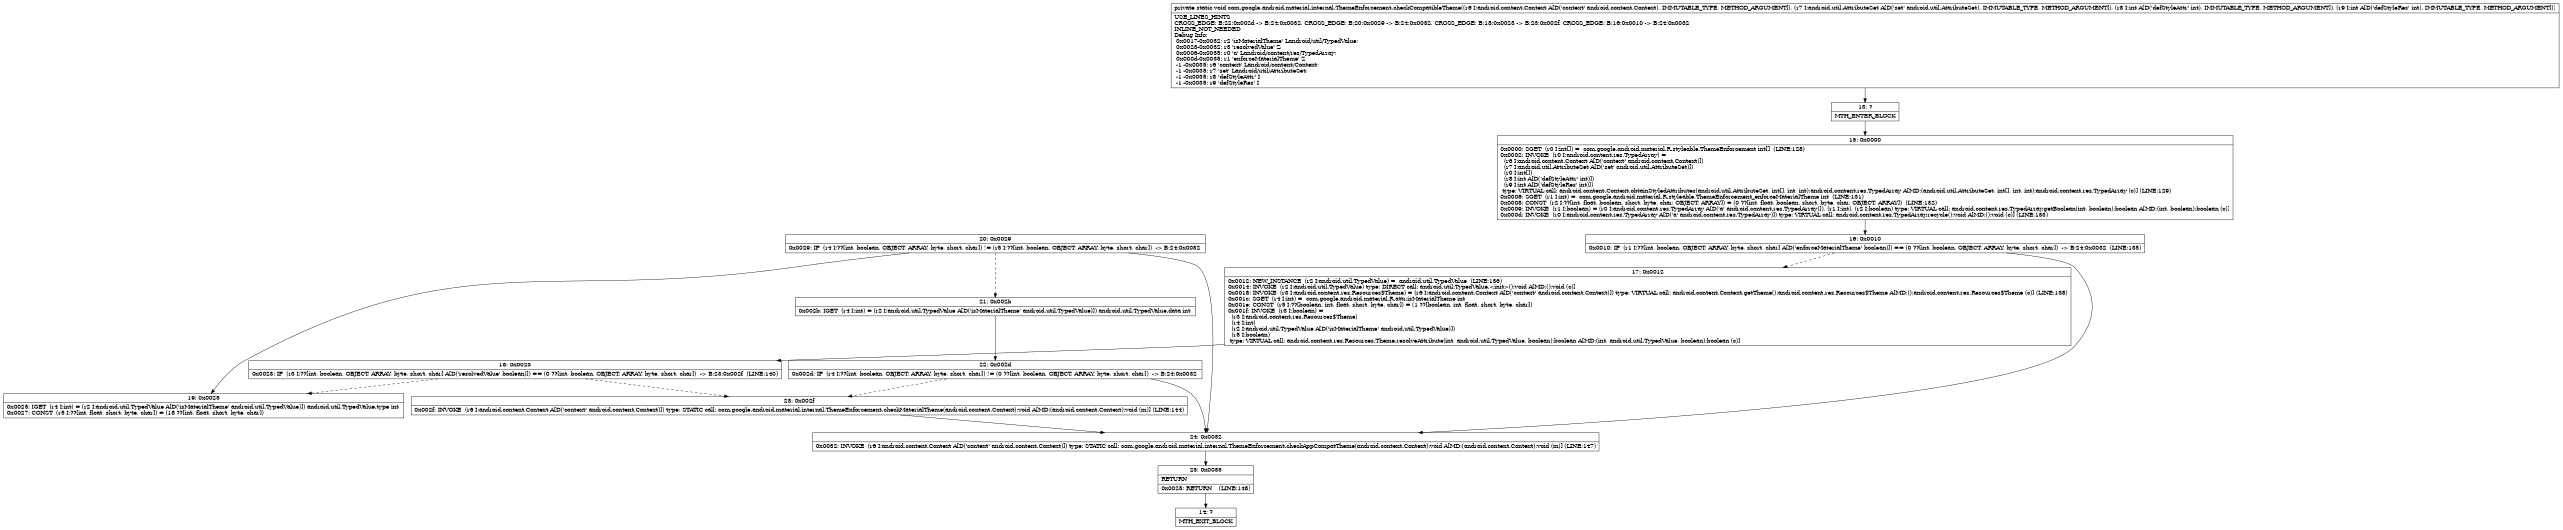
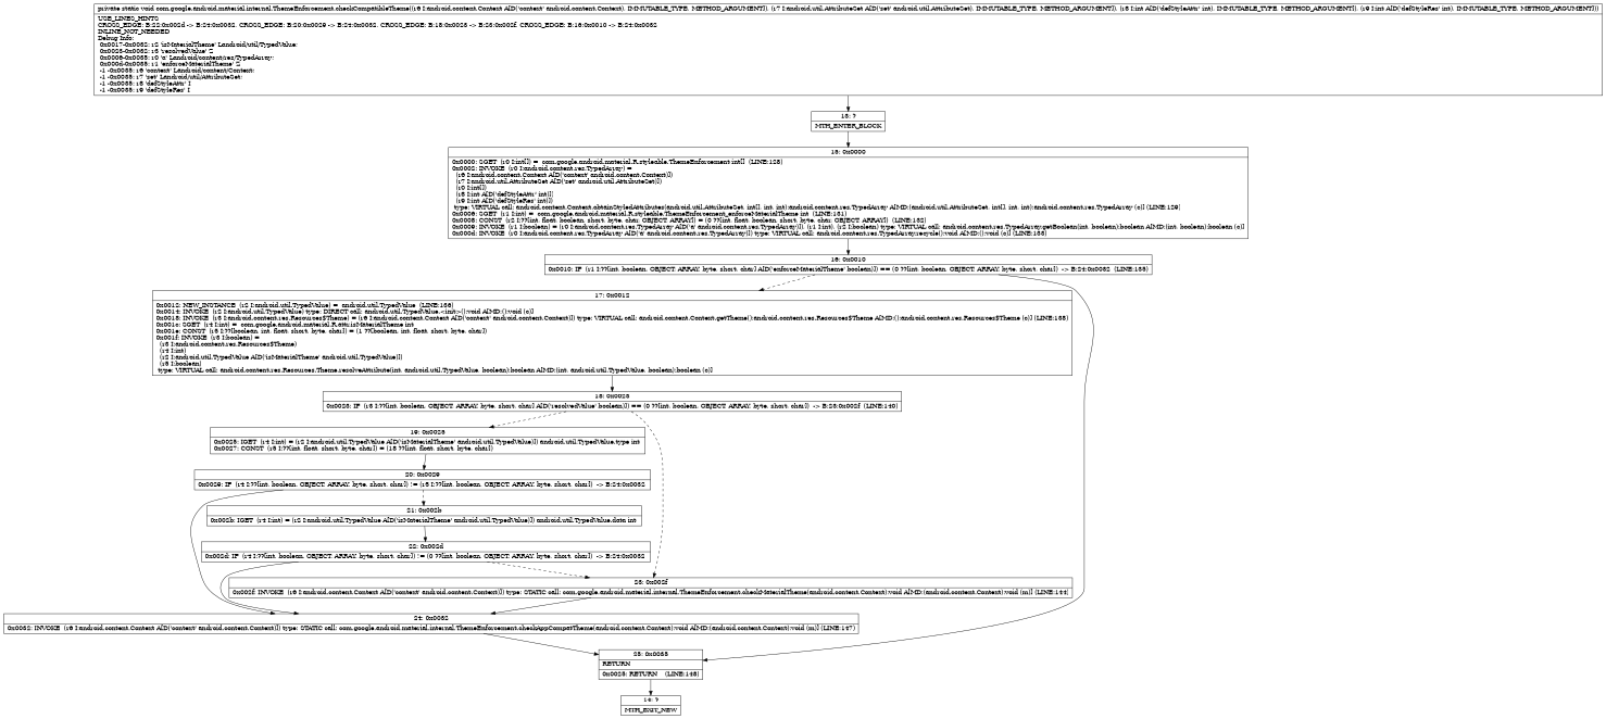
  digraph {
    node [shape=record]
    n1 [label="{13\:\ ?|MTH_ENTER_BLOCK\l}"]
    n2 [label="{15\:\ 0x0000|0x0000: SGET  (r0 I:int[]) =  com.google.android.material.R.styleable.ThemeEnforcement int[]  (LINE:128)\l0x0002: INVOKE  (r0 I:android.content.res.TypedArray) = \l  (r6 I:android.content.Context A[D('context' android.content.Context)])\l  (r7 I:android.util.AttributeSet A[D('set' android.util.AttributeSet)])\l  (r0 I:int[])\l  (r8 I:int A[D('defStyleAttr' int)])\l  (r9 I:int A[D('defStyleRes' int)])\l type: VIRTUAL call: android.content.Context.obtainStyledAttributes(android.util.AttributeSet, int[], int, int):android.content.res.TypedArray A[MD:(android.util.AttributeSet, int[], int, int):android.content.res.TypedArray (c)] (LINE:129)\l0x0006: SGET  (r1 I:int) =  com.google.android.material.R.styleable.ThemeEnforcement_enforceMaterialTheme int  (LINE:131)\l0x0008: CONST  (r2 I:??[int, float, boolean, short, byte, char, OBJECT, ARRAY]) = (0 ??[int, float, boolean, short, byte, char, OBJECT, ARRAY])  (LINE:132)\l0x0009: INVOKE  (r1 I:boolean) = (r0 I:android.content.res.TypedArray A[D('a' android.content.res.TypedArray)]), (r1 I:int), (r2 I:boolean) type: VIRTUAL call: android.content.res.TypedArray.getBoolean(int, boolean):boolean A[MD:(int, boolean):boolean (c)]\l0x000d: INVOKE  (r0 I:android.content.res.TypedArray A[D('a' android.content.res.TypedArray)]) type: VIRTUAL call: android.content.res.TypedArray.recycle():void A[MD:():void (c)] (LINE:133)\l}"]
    n3 [label="{16\:\ 0x0010|0x0010: IF  (r1 I:??[int, boolean, OBJECT, ARRAY, byte, short, char] A[D('enforceMaterialTheme' boolean)]) == (0 ??[int, boolean, OBJECT, ARRAY, byte, short, char])  \-\> B:24:0x0032  (LINE:135)\l}"]
    n4 [label="{17\:\ 0x0012|0x0012: NEW_INSTANCE  (r2 I:android.util.TypedValue) =  android.util.TypedValue  (LINE:136)\l0x0014: INVOKE  (r2 I:android.util.TypedValue) type: DIRECT call: android.util.TypedValue.\<init\>():void A[MD:():void (c)]\l0x0018: INVOKE  (r3 I:android.content.res.Resources$Theme) = (r6 I:android.content.Context A[D('context' android.content.Context)]) type: VIRTUAL call: android.content.Context.getTheme():android.content.res.Resources$Theme A[MD:():android.content.res.Resources$Theme (c)] (LINE:138)\l0x001c: SGET  (r4 I:int) =  com.google.android.material.R.attr.isMaterialTheme int \l0x001e: CONST  (r5 I:??[boolean, int, float, short, byte, char]) = (1 ??[boolean, int, float, short, byte, char]) \l0x001f: INVOKE  (r3 I:boolean) = \l  (r3 I:android.content.res.Resources$Theme)\l  (r4 I:int)\l  (r2 I:android.util.TypedValue A[D('isMaterialTheme' android.util.TypedValue)])\l  (r5 I:boolean)\l type: VIRTUAL call: android.content.res.Resources.Theme.resolveAttribute(int, android.util.TypedValue, boolean):boolean A[MD:(int, android.util.TypedValue, boolean):boolean (c)]\l}"]
    n5 [label="{24\:\ 0x0032|0x0032: INVOKE  (r6 I:android.content.Context A[D('context' android.content.Context)]) type: STATIC call: com.google.android.material.internal.ThemeEnforcement.checkAppCompatTheme(android.content.Context):void A[MD:(android.content.Context):void (m)] (LINE:147)\l}"]
    n6 [label="{18\:\ 0x0023|0x0023: IF  (r3 I:??[int, boolean, OBJECT, ARRAY, byte, short, char] A[D('resolvedValue' boolean)]) == (0 ??[int, boolean, OBJECT, ARRAY, byte, short, char])  \-\> B:23:0x002f  (LINE:140)\l}"]
    n7 [label="{25\:\ 0x0035|RETURN\l|0x0025: RETURN    (LINE:148)\l}"]
    n8 [label="{19\:\ 0x0025|0x0025: IGET  (r4 I:int) = (r2 I:android.util.TypedValue A[D('isMaterialTheme' android.util.TypedValue)]) android.util.TypedValue.type int \l0x0027: CONST  (r5 I:??[int, float, short, byte, char]) = (18 ??[int, float, short, byte, char]) \l}"]
    n9 [label="{23\:\ 0x002f|0x002f: INVOKE  (r6 I:android.content.Context A[D('context' android.content.Context)]) type: STATIC call: com.google.android.material.internal.ThemeEnforcement.checkMaterialTheme(android.content.Context):void A[MD:(android.content.Context):void (m)] (LINE:144)\l}"]
    n10 [label="{20\:\ 0x0029|0x0029: IF  (r4 I:??[int, boolean, OBJECT, ARRAY, byte, short, char]) != (r5 I:??[int, boolean, OBJECT, ARRAY, byte, short, char])  \-\> B:24:0x0032 \l}"]
    n11 [label="{21\:\ 0x002b|0x002b: IGET  (r4 I:int) = (r2 I:android.util.TypedValue A[D('isMaterialTheme' android.util.TypedValue)]) android.util.TypedValue.data int \l}"]
    n12 [label="{22\:\ 0x002d|0x002d: IF  (r4 I:??[int, boolean, OBJECT, ARRAY, byte, short, char]) != (0 ??[int, boolean, OBJECT, ARRAY, byte, short, char])  \-\> B:24:0x0032 \l}"]
-   n13 [label="{14\:\ ?|MTH_EXIT_BLOCK\l}"]
+   n13 [label="{14\:\ ?|MTH_EXIT_NEW\l}"]
    n14 [label="{private static void com.google.android.material.internal.ThemeEnforcement.checkCompatibleTheme((r6 I:android.content.Context A[D('context' android.content.Context), IMMUTABLE_TYPE, METHOD_ARGUMENT]), (r7 I:android.util.AttributeSet A[D('set' android.util.AttributeSet), IMMUTABLE_TYPE, METHOD_ARGUMENT]), (r8 I:int A[D('defStyleAttr' int), IMMUTABLE_TYPE, METHOD_ARGUMENT]), (r9 I:int A[D('defStyleRes' int), IMMUTABLE_TYPE, METHOD_ARGUMENT]))  | USE_LINES_HINTS\lCROSS_EDGE: B:22:0x002d \-\> B:24:0x0032, CROSS_EDGE: B:20:0x0029 \-\> B:24:0x0032, CROSS_EDGE: B:18:0x0023 \-\> B:23:0x002f, CROSS_EDGE: B:16:0x0010 \-\> B:24:0x0032\lINLINE_NOT_NEEDED\lDebug Info:\l  0x0017\-0x0032: r2 'isMaterialTheme' Landroid\/util\/TypedValue;\l  0x0023\-0x0032: r3 'resolvedValue' Z\l  0x0006\-0x0035: r0 'a' Landroid\/content\/res\/TypedArray;\l  0x000d\-0x0035: r1 'enforceMaterialTheme' Z\l  \-1 \-0x0035: r6 'context' Landroid\/content\/Context;\l  \-1 \-0x0035: r7 'set' Landroid\/util\/AttributeSet;\l  \-1 \-0x0035: r8 'defStyleAttr' I\l  \-1 \-0x0035: r9 'defStyleRes' I\l}"]
    n1 -> n2
    n2 -> n3
    n3 -> n4 [style=dashed]
-   n3 -> n5
+   n3 -> n7
    n4 -> n6
    n5 -> n7
    n6 -> n8 [style=dashed]
    n6 -> n9 [style=dashed]
    n7 -> n13
-   n10 -> n8
+   n8 -> n10
    n9 -> n5
    n10 -> n5
    n10 -> n11 [style=dashed]
    n11 -> n12
    n12 -> n5
    n12 -> n9 [style=dashed]
    n14 -> n1
  }
